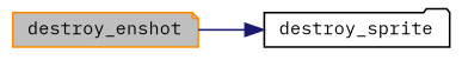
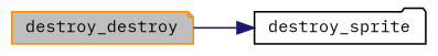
  digraph {
    rankdir=LR
    fontname="IBM Plex Mono"
    node [fontname="IBM Plex Mono" fontsize=10 style=filled]
-   n1 [color=darkorange fillcolor=grey75 fontcolor=black height=0.2 label=destroy_enshot shape=note width=0.4]
+   n1 [color=darkorange fillcolor=grey75 fontcolor=black height=0.2 label=destroy_destroy shape=note width=0.4]
    n2 [color=black fillcolor=white height=0.2 label=destroy_sprite shape=folder width=0.4]
    n1 -> n2 [color=midnightblue fontname="IBM Plex Mono" fontsize=10 labelfontname=Helvetica labelfontsize=10 style=solid]
  }
